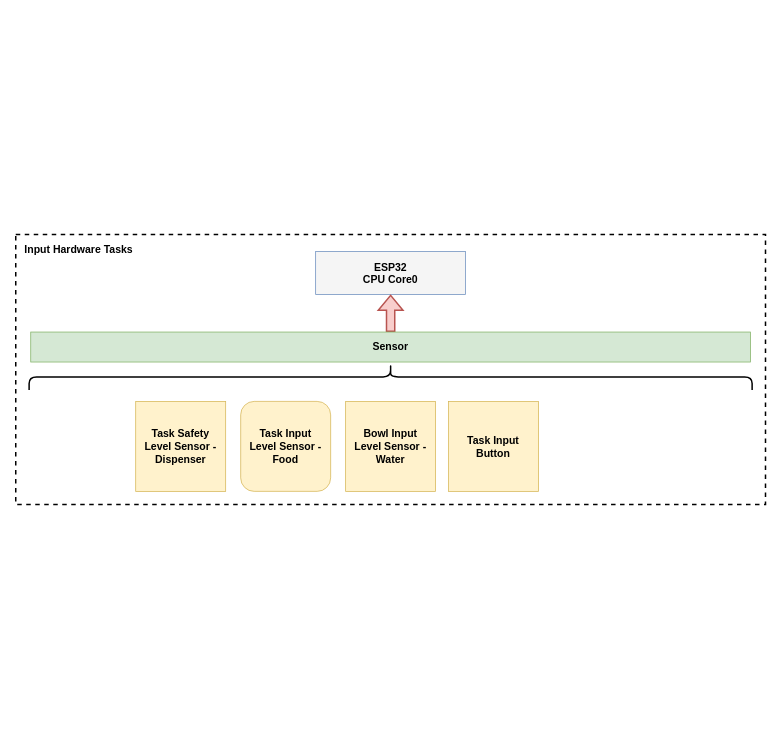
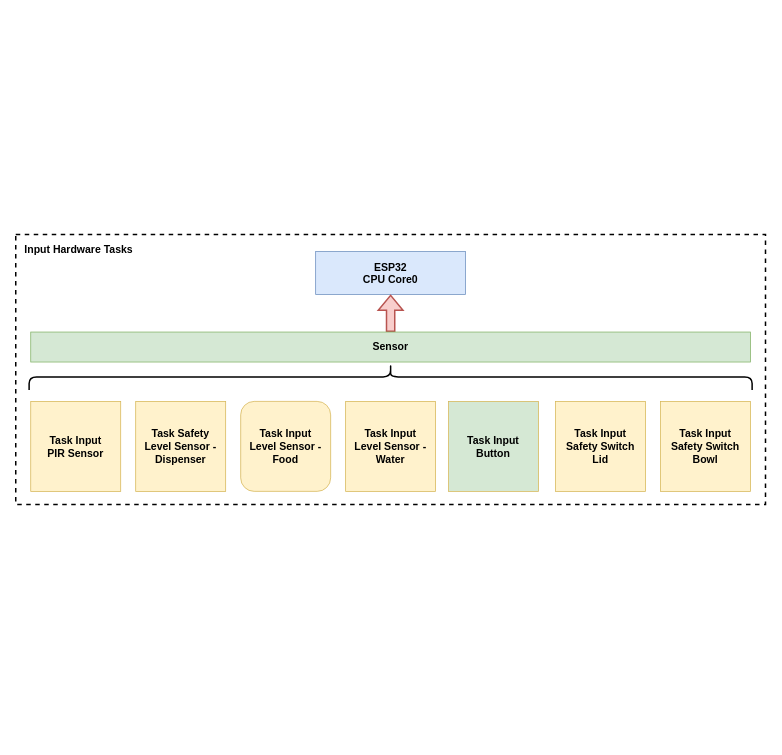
  <mxCell id="0" />
  <mxCell id="1" parent="0" />
  <mxCell id="2" value="" style="rounded=0;whiteSpace=wrap;html=1;strokeWidth=2;fontSize=14;fillColor=none;dashed=1;" parent="1" vertex="1"><mxGeometry x="20" y="312.37" width="1000" height="360" as="geometry" /></mxCell>
  <mxCell id="3" value="&lt;b&gt;&lt;font style=&quot;font-size: 14px;&quot;&gt;Task Safety&lt;br&gt;Level Sensor - Dispenser&lt;br&gt;&lt;/font&gt;&lt;/b&gt;" style="rounded=0;whiteSpace=wrap;html=1;fillColor=#fff2cc;strokeColor=#d6b656;" parent="1" vertex="1"><mxGeometry x="180" y="534.87" width="120" height="120" as="geometry" /></mxCell>
- <mxCell id="5" value="&lt;b&gt;&lt;font style=&quot;font-size: 14px;&quot;&gt;Task Input&lt;br&gt;Button&lt;br&gt;&lt;/font&gt;&lt;/b&gt;" style="rounded=0;whiteSpace=wrap;html=1;fillColor=#fff2cc;strokeColor=#d6b656;" parent="1" vertex="1"><mxGeometry x="597.32" y="534.87" width="120" height="120" as="geometry" /></mxCell>
+ <mxCell id="4" value="&lt;b&gt;&lt;font style=&quot;font-size: 14px;&quot;&gt;Task Input&lt;br&gt;PIR Sensor&lt;br&gt;&lt;/font&gt;&lt;/b&gt;" style="rounded=0;whiteSpace=wrap;html=1;fillColor=#fff2cc;strokeColor=#d6b656;" parent="1" vertex="1"><mxGeometry x="40" y="534.87" width="120" height="120" as="geometry" /></mxCell>
+ <mxCell id="5" value="&lt;b&gt;&lt;font style=&quot;font-size: 14px;&quot;&gt;Task Input&lt;br&gt;Button&lt;br&gt;&lt;/font&gt;&lt;/b&gt;" style="rounded=0;whiteSpace=wrap;html=1;fillColor=#d5e8d4;strokeColor=#d6b656;" parent="1" vertex="1"><mxGeometry x="597.32" y="534.87" width="120" height="120" as="geometry" /></mxCell>
  <mxCell id="6" value="" style="shape=curlyBracket;whiteSpace=wrap;html=1;rounded=1;flipH=1;fontSize=14;rotation=-90;size=0.5;strokeWidth=2;" parent="1" vertex="1"><mxGeometry x="502.5" y="20" width="35" height="964.33" as="geometry" /></mxCell>
  <mxCell id="7" value="&lt;b&gt;&lt;font style=&quot;font-size: 14px;&quot;&gt;Task Input&lt;br&gt;Level Sensor - Food&lt;br&gt;&lt;/font&gt;&lt;/b&gt;" style="whiteSpace=wrap;html=1;fillColor=#fff2cc;strokeColor=#d6b656;rounded=1;" parent="1" vertex="1"><mxGeometry x="320" y="534.87" width="120" height="120" as="geometry" /></mxCell>
- <mxCell id="8" value="&lt;b&gt;&lt;font style=&quot;font-size: 14px;&quot;&gt;Bowl Input&lt;br&gt;Level Sensor - Water&lt;br&gt;&lt;/font&gt;&lt;/b&gt;" style="rounded=0;whiteSpace=wrap;html=1;fillColor=#fff2cc;strokeColor=#d6b656;" parent="1" vertex="1"><mxGeometry x="460" y="534.87" width="120" height="120" as="geometry" /></mxCell>
+ <mxCell id="8" value="&lt;b&gt;&lt;font style=&quot;font-size: 14px;&quot;&gt;Task Input&lt;br&gt;Level Sensor - Water&lt;br&gt;&lt;/font&gt;&lt;/b&gt;" style="rounded=0;whiteSpace=wrap;html=1;fillColor=#fff2cc;strokeColor=#d6b656;" parent="1" vertex="1"><mxGeometry x="460" y="534.87" width="120" height="120" as="geometry" /></mxCell>
+ <mxCell id="9" value="&lt;b&gt;&lt;font style=&quot;font-size: 14px;&quot;&gt;Task Input&lt;br&gt;Safety Switch&lt;br&gt;Lid&lt;br&gt;&lt;/font&gt;&lt;/b&gt;" style="rounded=0;whiteSpace=wrap;html=1;fillColor=#fff2cc;strokeColor=#d6b656;" parent="1" vertex="1"><mxGeometry x="740" y="534.87" width="120" height="120" as="geometry" /></mxCell>
+ <mxCell id="10" value="&lt;b&gt;&lt;font style=&quot;font-size: 14px;&quot;&gt;Task Input&lt;br&gt;Safety Switch&lt;br&gt;Bowl&lt;br&gt;&lt;/font&gt;&lt;/b&gt;" style="rounded=0;whiteSpace=wrap;html=1;fillColor=#fff2cc;strokeColor=#d6b656;" parent="1" vertex="1"><mxGeometry x="880" y="534.87" width="120" height="120" as="geometry" /></mxCell>
  <mxCell id="11" value="Input Hardware Tasks" style="text;html=1;strokeColor=none;fillColor=none;align=left;verticalAlign=middle;whiteSpace=wrap;rounded=0;dashed=1;strokeWidth=2;fontSize=14;fontStyle=1;spacingLeft=10;" parent="1" vertex="1"><mxGeometry x="20" y="312.37" width="1000" height="40" as="geometry" /></mxCell>
- <mxCell id="12" value="&lt;b&gt;&lt;font style=&quot;font-size: 14px;&quot;&gt;ESP32&lt;br&gt;CPU Core0&lt;/font&gt;&lt;/b&gt;" style="rounded=0;whiteSpace=wrap;html=1;fillColor=#f5f5f5;strokeColor=#6c8ebf;" parent="1" vertex="1"><mxGeometry x="420" y="334.87" width="200" height="57.5" as="geometry" /></mxCell>
+ <mxCell id="12" value="&lt;b&gt;&lt;font style=&quot;font-size: 14px;&quot;&gt;ESP32&lt;br&gt;CPU Core0&lt;/font&gt;&lt;/b&gt;" style="rounded=0;whiteSpace=wrap;html=1;fillColor=#dae8fc;strokeColor=#6c8ebf;" parent="1" vertex="1"><mxGeometry x="420" y="334.87" width="200" height="57.5" as="geometry" /></mxCell>
  <mxCell id="13" style="edgeStyle=orthogonalEdgeStyle;rounded=0;orthogonalLoop=1;jettySize=auto;html=1;fontSize=14;strokeWidth=2;shape=flexArrow;fillColor=#f8cecc;strokeColor=#b85450;" parent="1" source="14" target="12" edge="1"><mxGeometry relative="1" as="geometry" /></mxCell>
  <mxCell id="14" value="&lt;b&gt;&lt;font style=&quot;font-size: 14px;&quot;&gt;Sensor&lt;/font&gt;&lt;/b&gt;" style="rounded=0;whiteSpace=wrap;html=1;fillColor=#d5e8d4;strokeColor=#82b366;" parent="1" vertex="1"><mxGeometry x="40" y="442.37" width="960" height="40" as="geometry" /></mxCell>
